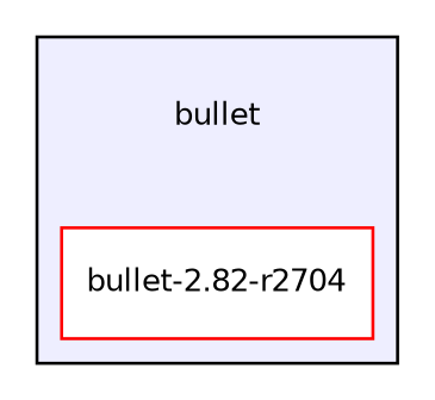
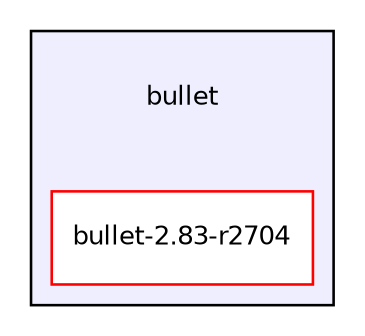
  digraph {
    compound=true
    rankdir=LR
    node [fontname=Helvetica fontsize=10]
    n1 [label=bullet shape=plaintext]
-   n2 [color=red fillcolor=white label="bullet-2.82-r2704" shape=box style=filled]
+   n2 [color=red fillcolor=white label="bullet-2.83-r2704" shape=box style=filled]
    subgraph cluster_1 {
      bgcolor="#eeeeff"
      pencolor=black
      n1
      n2
    }
  }
